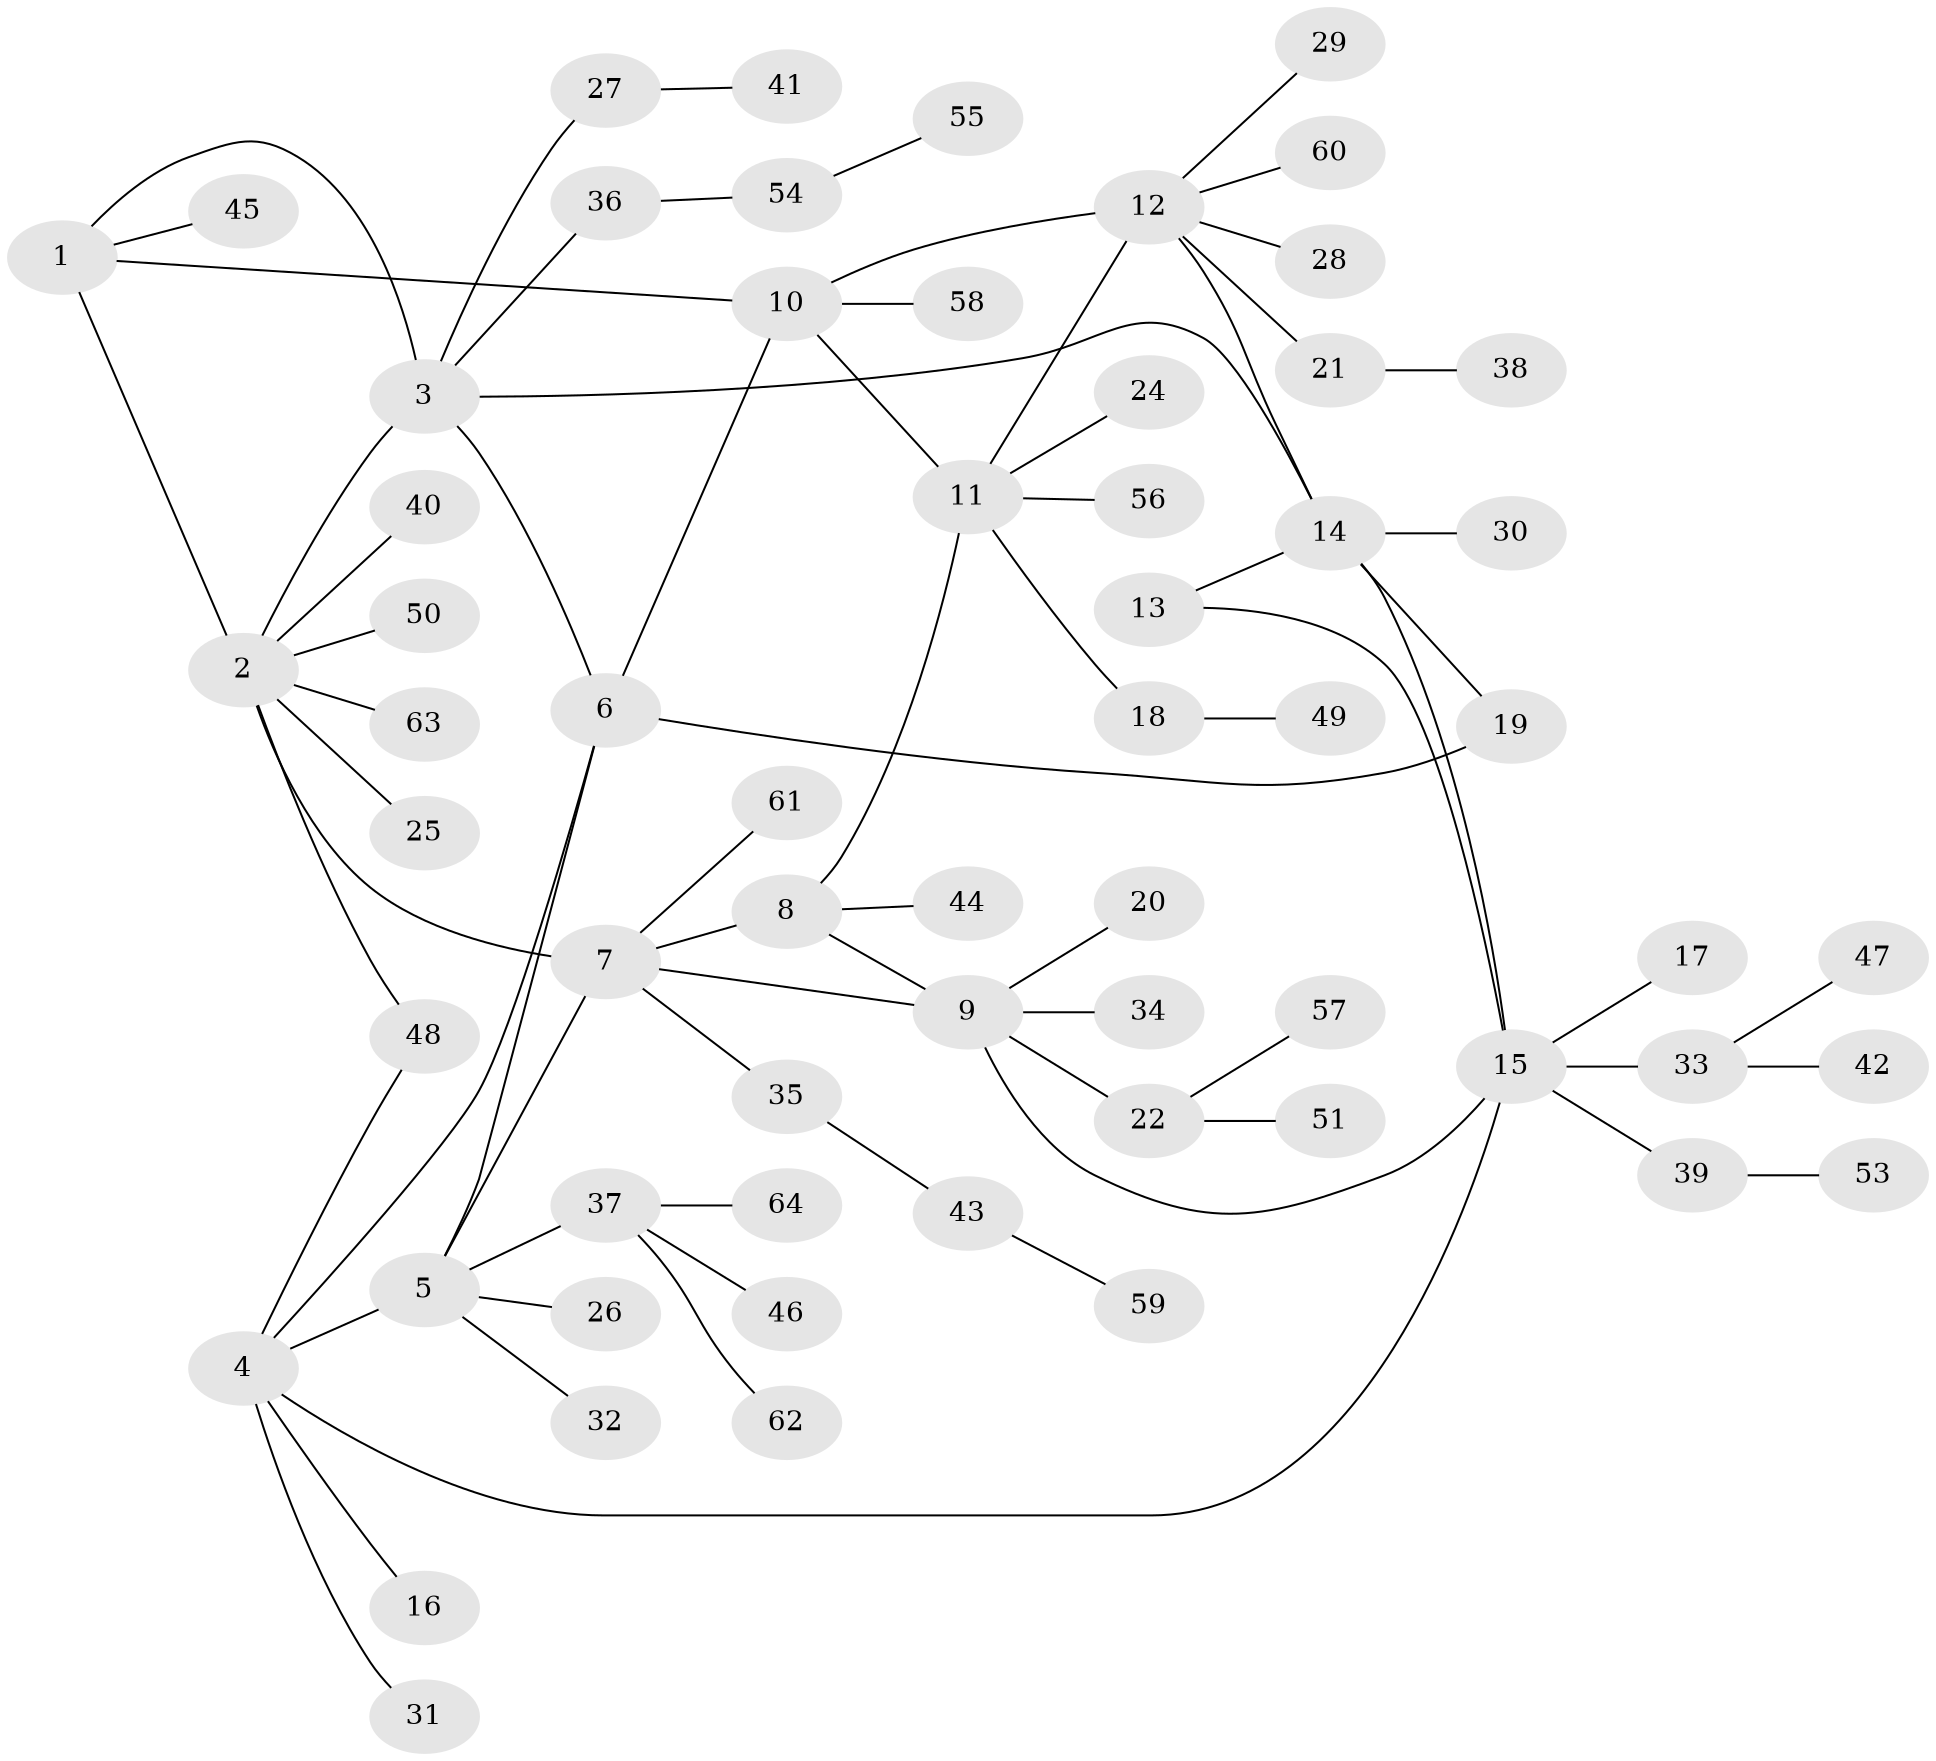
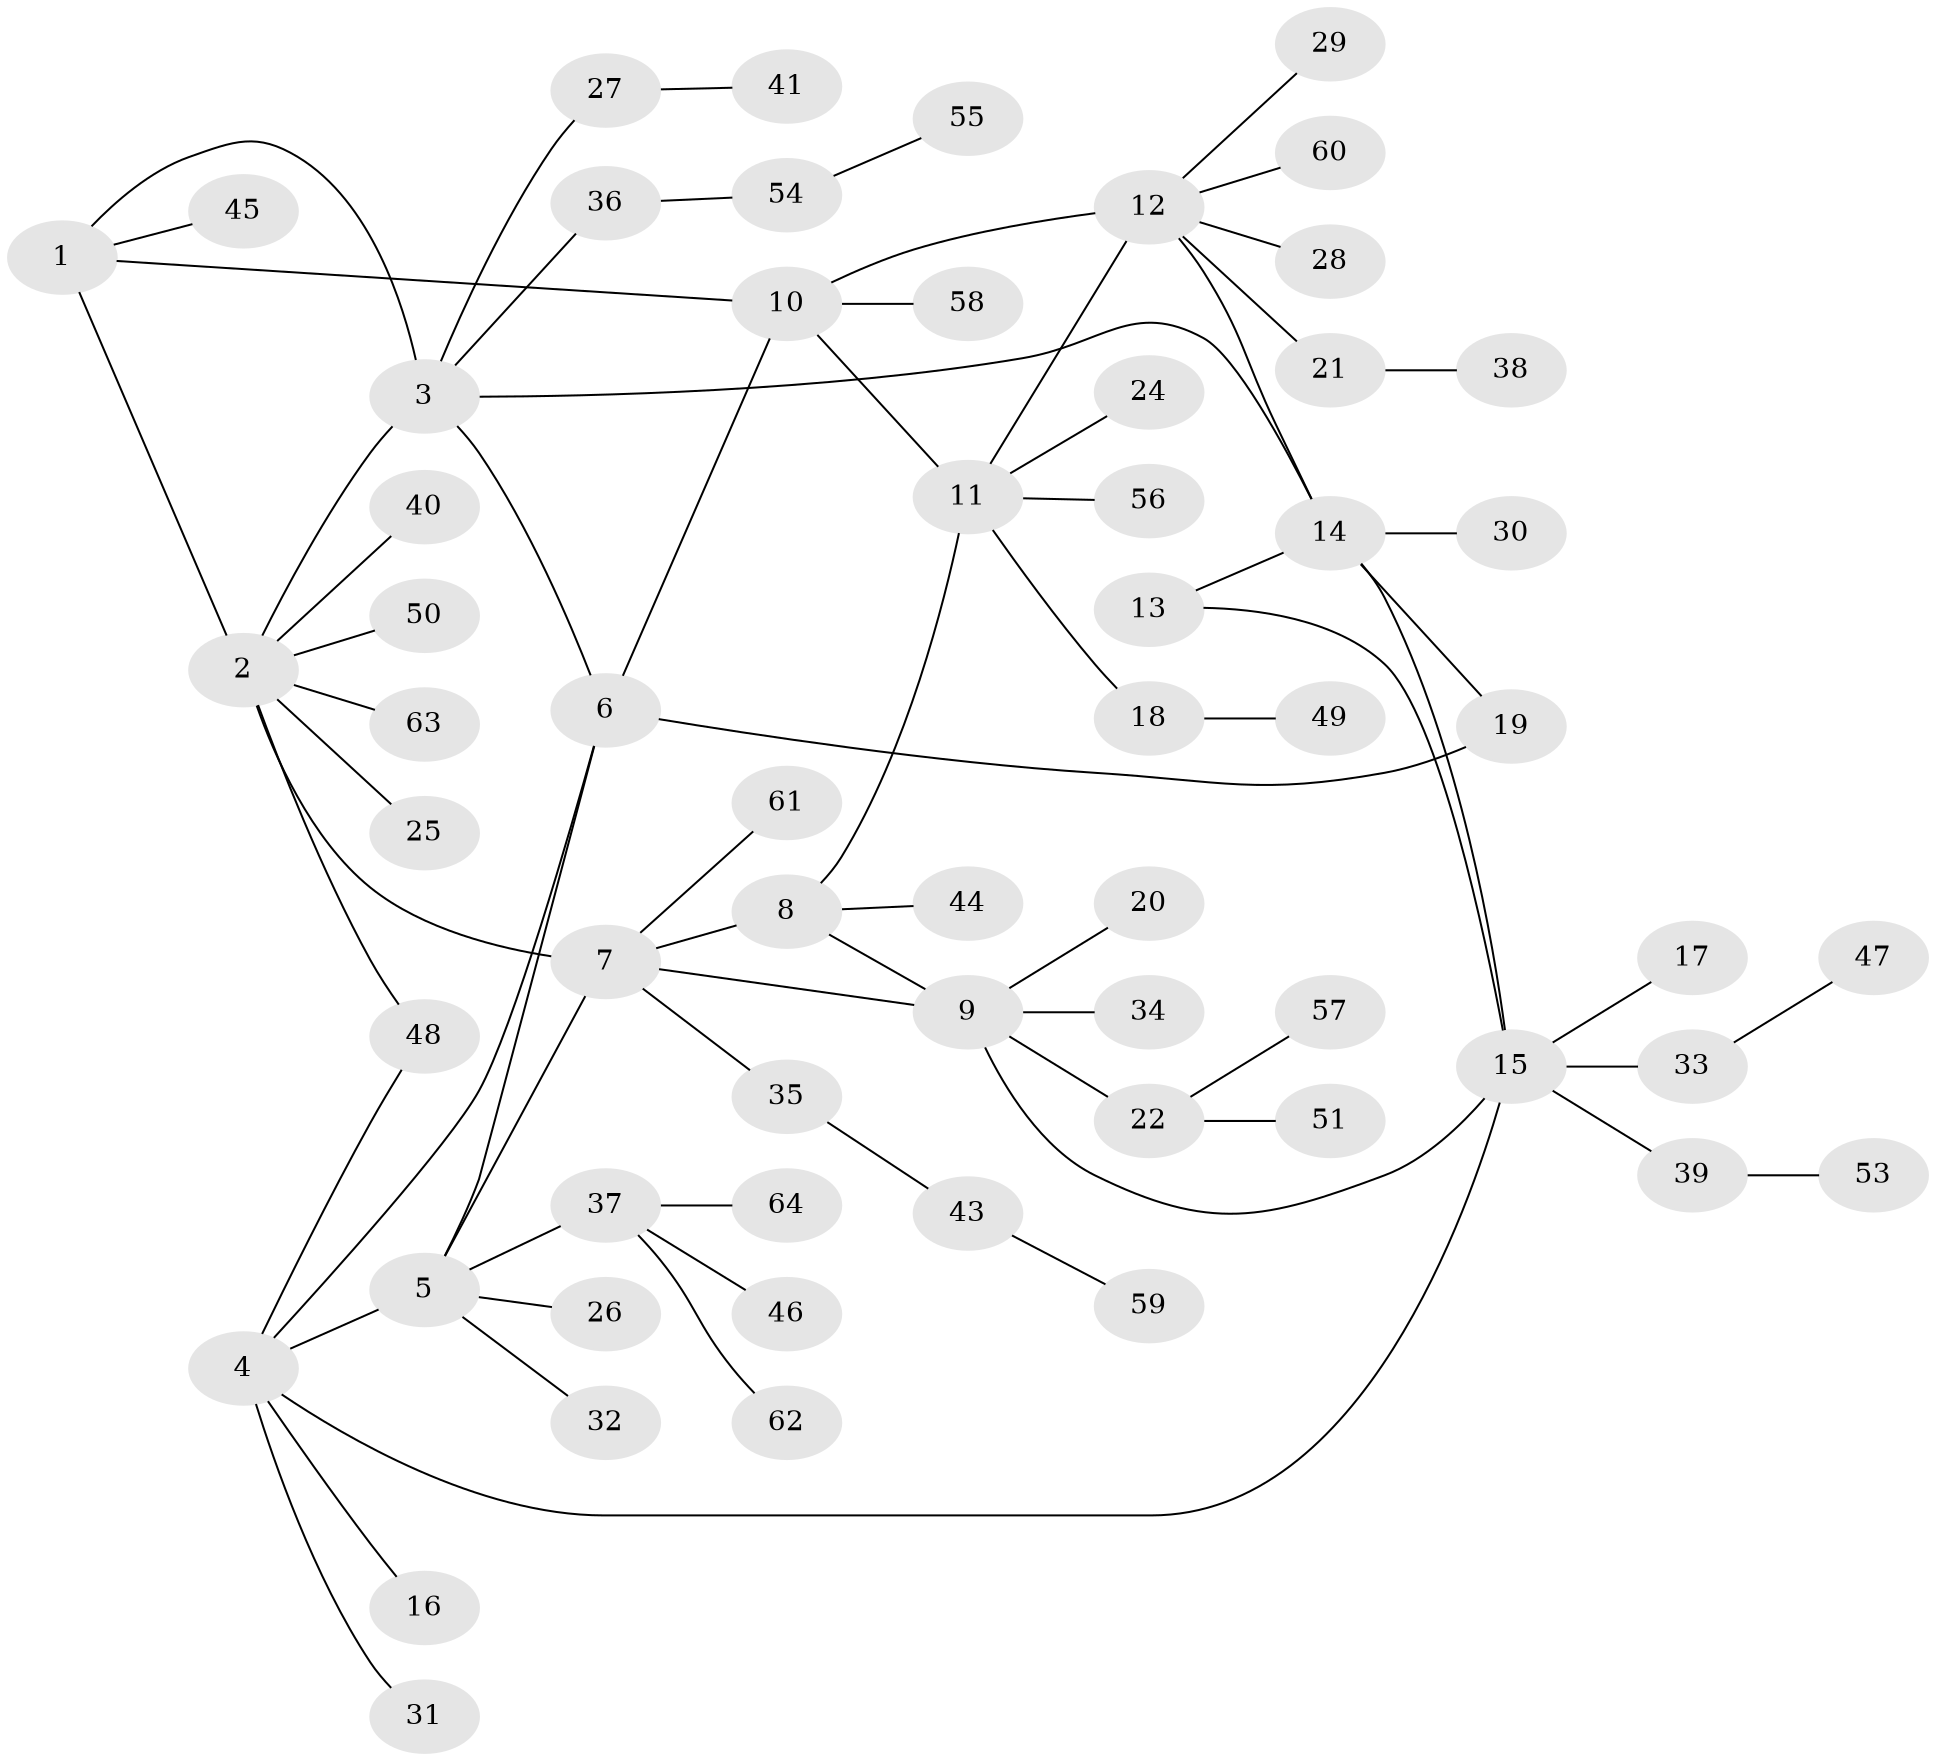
  graph {
    rankdir=LR
    node [color=gray90 style=filled]
    1
    2
    3
    10
    45
    7
    25
    40
    48
    50
    63
    6
    14
    27
    36
    11
    12
    58
    8
    9
    35
    61
    19
    15
    30
    41
    54
    4
    5
    16
    31
    26
    32
    37
    17
    33
    39
    46
    62
    64
    44
    20
    22
    34
    43
    18
    24
    56
    51
    57
    21
    28
    29
    60
    49
    38
    13
-   42
    47
    53
    59
    55
    1 -- 2
    1 -- 3
    1 -- 10
    1 -- 45
    2 -- 3
    2 -- 7
    2 -- 25
    2 -- 40
    2 -- 48
    2 -- 50
    2 -- 63
    3 -- 6
    3 -- 14
    3 -- 27
    3 -- 36
    10 -- 11
    10 -- 12
    10 -- 58
    7 -- 8
    7 -- 9
    7 -- 35
    7 -- 61
    6 -- 10
    6 -- 19
    14 -- 19
    14 -- 15
    14 -- 30
    27 -- 41
    36 -- 54
    11 -- 12
    11 -- 18
    11 -- 24
    11 -- 56
    12 -- 14
    12 -- 21
    12 -- 28
    12 -- 29
    12 -- 60
    8 -- 11
    8 -- 9
    8 -- 44
    9 -- 15
    9 -- 20
    9 -- 22
    9 -- 34
    35 -- 43
    15 -- 17
    15 -- 33
    15 -- 39
    54 -- 55
    4 -- 48
    4 -- 6
    4 -- 15
    4 -- 5
    4 -- 16
    4 -- 31
    5 -- 7
    5 -- 6
    5 -- 26
    5 -- 32
    5 -- 37
    37 -- 46
    37 -- 62
    37 -- 64
-   33 -- 42
    33 -- 47
    39 -- 53
    22 -- 51
    22 -- 57
    43 -- 59
    18 -- 49
    21 -- 38
    13 -- 14
    13 -- 15
  }
